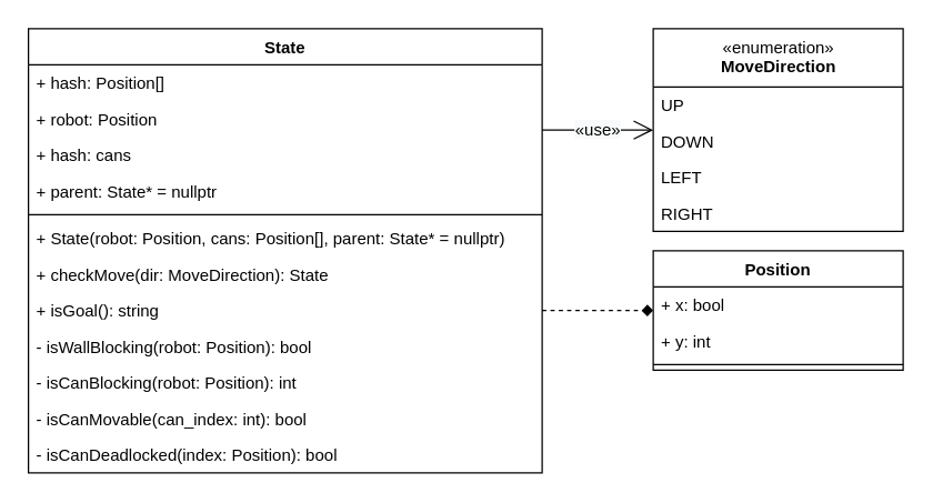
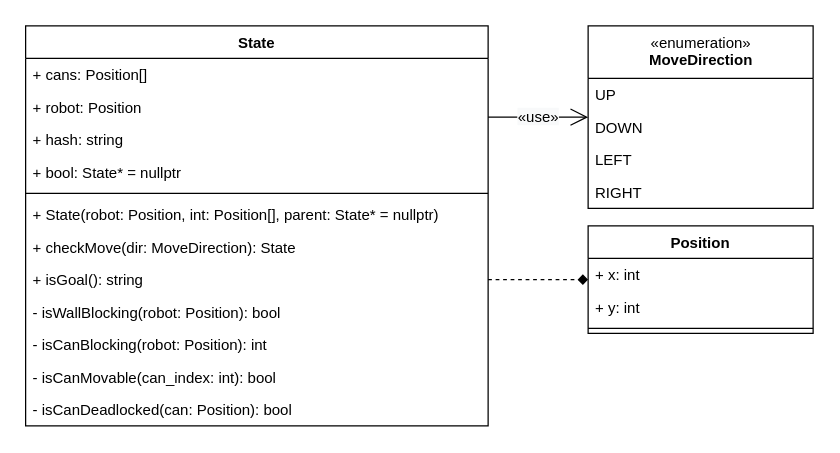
  <mxCell id="0" />
  <mxCell id="1" parent="0" />
  <mxCell id="2" value="State" style="swimlane;fontStyle=1;align=center;verticalAlign=top;childLayout=stackLayout;horizontal=1;startSize=26;horizontalStack=0;resizeParent=1;resizeParentMax=0;resizeLast=0;collapsible=1;marginBottom=0;" parent="1" vertex="1"><mxGeometry x="20" y="20" width="370" height="320" as="geometry" /></mxCell>
- <mxCell id="3" value="+ hash: Position[]" style="text;strokeColor=none;fillColor=none;align=left;verticalAlign=top;spacingLeft=4;spacingRight=4;overflow=hidden;rotatable=0;points=[[0,0.5],[1,0.5]];portConstraint=eastwest;" parent="2" vertex="1"><mxGeometry y="26" width="370" height="26" as="geometry" /></mxCell>
+ <mxCell id="3" value="+ cans: Position[]" style="text;strokeColor=none;fillColor=none;align=left;verticalAlign=top;spacingLeft=4;spacingRight=4;overflow=hidden;rotatable=0;points=[[0,0.5],[1,0.5]];portConstraint=eastwest;" parent="2" vertex="1"><mxGeometry y="26" width="370" height="26" as="geometry" /></mxCell>
  <mxCell id="4" value="+ robot: Position" style="text;strokeColor=none;fillColor=none;align=left;verticalAlign=top;spacingLeft=4;spacingRight=4;overflow=hidden;rotatable=0;points=[[0,0.5],[1,0.5]];portConstraint=eastwest;" parent="2" vertex="1"><mxGeometry y="52" width="370" height="26" as="geometry" /></mxCell>
- <mxCell id="5" value="+ hash: cans" style="text;strokeColor=none;fillColor=none;align=left;verticalAlign=top;spacingLeft=4;spacingRight=4;overflow=hidden;rotatable=0;points=[[0,0.5],[1,0.5]];portConstraint=eastwest;" parent="2" vertex="1"><mxGeometry y="78" width="370" height="26" as="geometry" /></mxCell>
- <mxCell id="6" value="+ parent: State* = nullptr" style="text;strokeColor=none;fillColor=none;align=left;verticalAlign=top;spacingLeft=4;spacingRight=4;overflow=hidden;rotatable=0;points=[[0,0.5],[1,0.5]];portConstraint=eastwest;" parent="2" vertex="1"><mxGeometry y="104" width="370" height="26" as="geometry" /></mxCell>
+ <mxCell id="5" value="+ hash: string" style="text;strokeColor=none;fillColor=none;align=left;verticalAlign=top;spacingLeft=4;spacingRight=4;overflow=hidden;rotatable=0;points=[[0,0.5],[1,0.5]];portConstraint=eastwest;" parent="2" vertex="1"><mxGeometry y="78" width="370" height="26" as="geometry" /></mxCell>
+ <mxCell id="6" value="+ bool: State* = nullptr" style="text;strokeColor=none;fillColor=none;align=left;verticalAlign=top;spacingLeft=4;spacingRight=4;overflow=hidden;rotatable=0;points=[[0,0.5],[1,0.5]];portConstraint=eastwest;" parent="2" vertex="1"><mxGeometry y="104" width="370" height="26" as="geometry" /></mxCell>
  <mxCell id="7" value="" style="line;strokeWidth=1;fillColor=none;align=left;verticalAlign=middle;spacingTop=-1;spacingLeft=3;spacingRight=3;rotatable=0;labelPosition=right;points=[];portConstraint=eastwest;" parent="2" vertex="1"><mxGeometry y="130" width="370" height="8" as="geometry" /></mxCell>
- <mxCell id="8" value="+ State(robot: Position, cans: Position[], parent: State* = nullptr)" style="text;strokeColor=none;fillColor=none;align=left;verticalAlign=top;spacingLeft=4;spacingRight=4;overflow=hidden;rotatable=0;points=[[0,0.5],[1,0.5]];portConstraint=eastwest;" parent="2" vertex="1"><mxGeometry y="138" width="370" height="26" as="geometry" /></mxCell>
+ <mxCell id="8" value="+ State(robot: Position, int: Position[], parent: State* = nullptr)" style="text;strokeColor=none;fillColor=none;align=left;verticalAlign=top;spacingLeft=4;spacingRight=4;overflow=hidden;rotatable=0;points=[[0,0.5],[1,0.5]];portConstraint=eastwest;" parent="2" vertex="1"><mxGeometry y="138" width="370" height="26" as="geometry" /></mxCell>
  <mxCell id="9" value="+ checkMove(dir: MoveDirection): State" style="text;strokeColor=none;fillColor=none;align=left;verticalAlign=top;spacingLeft=4;spacingRight=4;overflow=hidden;rotatable=0;points=[[0,0.5],[1,0.5]];portConstraint=eastwest;" parent="2" vertex="1"><mxGeometry y="164" width="370" height="26" as="geometry" /></mxCell>
  <mxCell id="10" value="+ isGoal(): string" style="text;strokeColor=none;fillColor=none;align=left;verticalAlign=top;spacingLeft=4;spacingRight=4;overflow=hidden;rotatable=0;points=[[0,0.5],[1,0.5]];portConstraint=eastwest;" parent="2" vertex="1"><mxGeometry y="190" width="370" height="26" as="geometry" /></mxCell>
  <mxCell id="11" value="- isWallBlocking(robot: Position): bool" style="text;strokeColor=none;fillColor=none;align=left;verticalAlign=top;spacingLeft=4;spacingRight=4;overflow=hidden;rotatable=0;points=[[0,0.5],[1,0.5]];portConstraint=eastwest;" parent="2" vertex="1"><mxGeometry y="216" width="370" height="26" as="geometry" /></mxCell>
  <mxCell id="12" value="- isCanBlocking(robot: Position): int" style="text;strokeColor=none;fillColor=none;align=left;verticalAlign=top;spacingLeft=4;spacingRight=4;overflow=hidden;rotatable=0;points=[[0,0.5],[1,0.5]];portConstraint=eastwest;" parent="2" vertex="1"><mxGeometry y="242" width="370" height="26" as="geometry" /></mxCell>
  <mxCell id="13" value="- isCanMovable(can_index: int): bool" style="text;strokeColor=none;fillColor=none;align=left;verticalAlign=top;spacingLeft=4;spacingRight=4;overflow=hidden;rotatable=0;points=[[0,0.5],[1,0.5]];portConstraint=eastwest;" parent="2" vertex="1"><mxGeometry y="268" width="370" height="26" as="geometry" /></mxCell>
- <mxCell id="14" value="- isCanDeadlocked(index: Position): bool" style="text;strokeColor=none;fillColor=none;align=left;verticalAlign=top;spacingLeft=4;spacingRight=4;overflow=hidden;rotatable=0;points=[[0,0.5],[1,0.5]];portConstraint=eastwest;" parent="2" vertex="1"><mxGeometry y="294" width="370" height="26" as="geometry" /></mxCell>
+ <mxCell id="14" value="- isCanDeadlocked(can: Position): bool" style="text;strokeColor=none;fillColor=none;align=left;verticalAlign=top;spacingLeft=4;spacingRight=4;overflow=hidden;rotatable=0;points=[[0,0.5],[1,0.5]];portConstraint=eastwest;" parent="2" vertex="1"><mxGeometry y="294" width="370" height="26" as="geometry" /></mxCell>
  <mxCell id="15" value="&lt;span style=&quot;font-weight: normal&quot;&gt;«enumeration»&lt;br&gt;&lt;/span&gt;MoveDirection" style="swimlane;fontStyle=1;align=center;verticalAlign=top;childLayout=stackLayout;horizontal=1;startSize=42;horizontalStack=0;resizeParent=1;resizeParentMax=0;resizeLast=0;collapsible=1;marginBottom=0;html=1;" parent="1" vertex="1"><mxGeometry x="470" y="20" width="180" height="146" as="geometry" /></mxCell>
  <mxCell id="16" value="UP" style="text;strokeColor=none;fillColor=none;align=left;verticalAlign=top;spacingLeft=4;spacingRight=4;overflow=hidden;rotatable=0;points=[[0,0.5],[1,0.5]];portConstraint=eastwest;" parent="15" vertex="1"><mxGeometry y="42" width="180" height="26" as="geometry" /></mxCell>
  <mxCell id="17" value="DOWN" style="text;strokeColor=none;fillColor=none;align=left;verticalAlign=top;spacingLeft=4;spacingRight=4;overflow=hidden;rotatable=0;points=[[0,0.5],[1,0.5]];portConstraint=eastwest;" parent="15" vertex="1"><mxGeometry y="68" width="180" height="26" as="geometry" /></mxCell>
  <mxCell id="18" value="LEFT" style="text;strokeColor=none;fillColor=none;align=left;verticalAlign=top;spacingLeft=4;spacingRight=4;overflow=hidden;rotatable=0;points=[[0,0.5],[1,0.5]];portConstraint=eastwest;" parent="15" vertex="1"><mxGeometry y="94" width="180" height="26" as="geometry" /></mxCell>
  <mxCell id="19" value="RIGHT" style="text;strokeColor=none;fillColor=none;align=left;verticalAlign=top;spacingLeft=4;spacingRight=4;overflow=hidden;rotatable=0;points=[[0,0.5],[1,0.5]];portConstraint=eastwest;" parent="15" vertex="1"><mxGeometry y="120" width="180" height="26" as="geometry" /></mxCell>
  <mxCell id="20" value="&lt;span style=&quot;font-size: 12px ; background-color: rgb(248 , 249 , 250)&quot;&gt;«use»&lt;/span&gt;" style="endArrow=open;endSize=12;dashed=0;html=1;rounded=0;edgeStyle=orthogonalEdgeStyle;" parent="1" source="2" target="15" edge="1"><mxGeometry width="160" relative="1" as="geometry"><mxPoint x="-10" y="-40" as="sourcePoint" /><mxPoint x="-49.966" y="-250" as="targetPoint" /><mxPoint as="offset" /><Array as="points"><mxPoint x="430" y="93" /><mxPoint x="430" y="93" /></Array></mxGeometry></mxCell>
  <mxCell id="21" value="Position" style="swimlane;fontStyle=1;align=center;verticalAlign=top;childLayout=stackLayout;horizontal=1;startSize=26;horizontalStack=0;resizeParent=1;resizeParentMax=0;resizeLast=0;collapsible=1;marginBottom=0;" parent="1" vertex="1"><mxGeometry x="470" y="180" width="180" height="86" as="geometry" /></mxCell>
- <mxCell id="22" value="+ x: bool" style="text;strokeColor=none;fillColor=none;align=left;verticalAlign=top;spacingLeft=4;spacingRight=4;overflow=hidden;rotatable=0;points=[[0,0.5],[1,0.5]];portConstraint=eastwest;" parent="21" vertex="1"><mxGeometry y="26" width="180" height="26" as="geometry" /></mxCell>
+ <mxCell id="22" value="+ x: int" style="text;strokeColor=none;fillColor=none;align=left;verticalAlign=top;spacingLeft=4;spacingRight=4;overflow=hidden;rotatable=0;points=[[0,0.5],[1,0.5]];portConstraint=eastwest;" parent="21" vertex="1"><mxGeometry y="26" width="180" height="26" as="geometry" /></mxCell>
  <mxCell id="23" value="+ y: int" style="text;strokeColor=none;fillColor=none;align=left;verticalAlign=top;spacingLeft=4;spacingRight=4;overflow=hidden;rotatable=0;points=[[0,0.5],[1,0.5]];portConstraint=eastwest;" parent="21" vertex="1"><mxGeometry y="52" width="180" height="26" as="geometry" /></mxCell>
  <mxCell id="24" value="" style="line;strokeWidth=1;fillColor=none;align=left;verticalAlign=middle;spacingTop=-1;spacingLeft=3;spacingRight=3;rotatable=0;labelPosition=right;points=[];portConstraint=eastwest;" parent="21" vertex="1"><mxGeometry y="78" width="180" height="8" as="geometry" /></mxCell>
  <mxCell id="25" value="" style="endArrow=diamond;html=1;edgeStyle=orthogonalEdgeStyle;rounded=0;endFill=1;dashed=1;" edge="1" parent="1" source="2" target="21"><mxGeometry relative="1" as="geometry"><mxPoint x="-90" y="-180" as="sourcePoint" /><mxPoint x="-90" y="-260" as="targetPoint" /><Array as="points"><mxPoint x="420" y="223" /><mxPoint x="420" y="223" /></Array></mxGeometry></mxCell>
